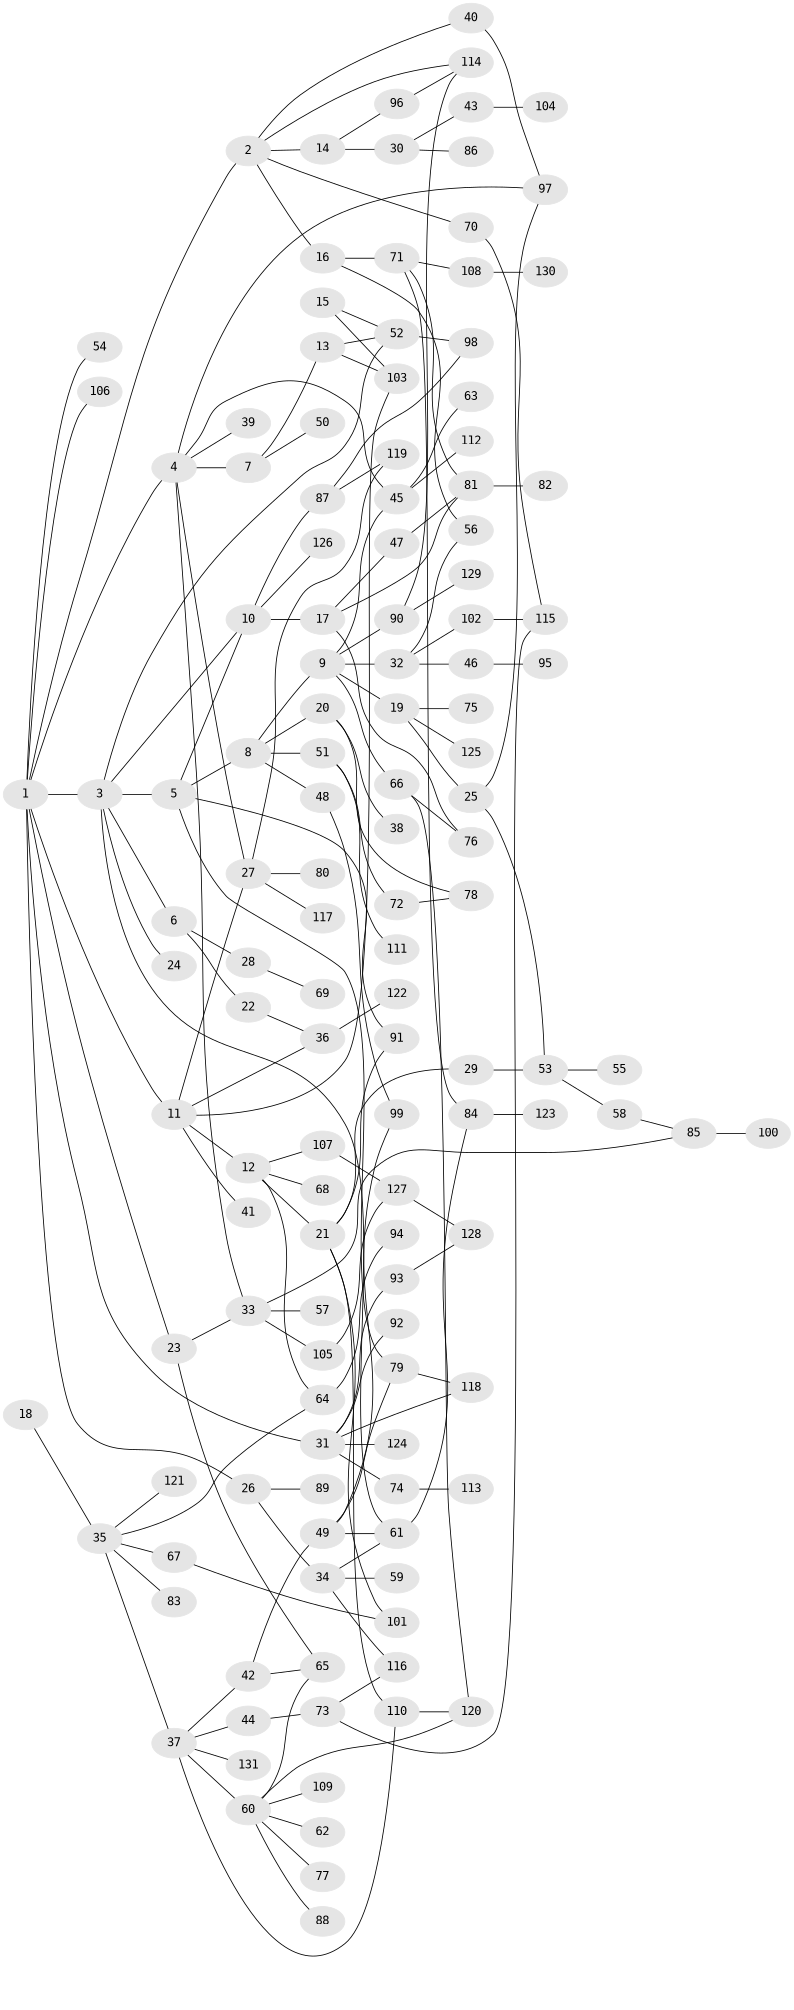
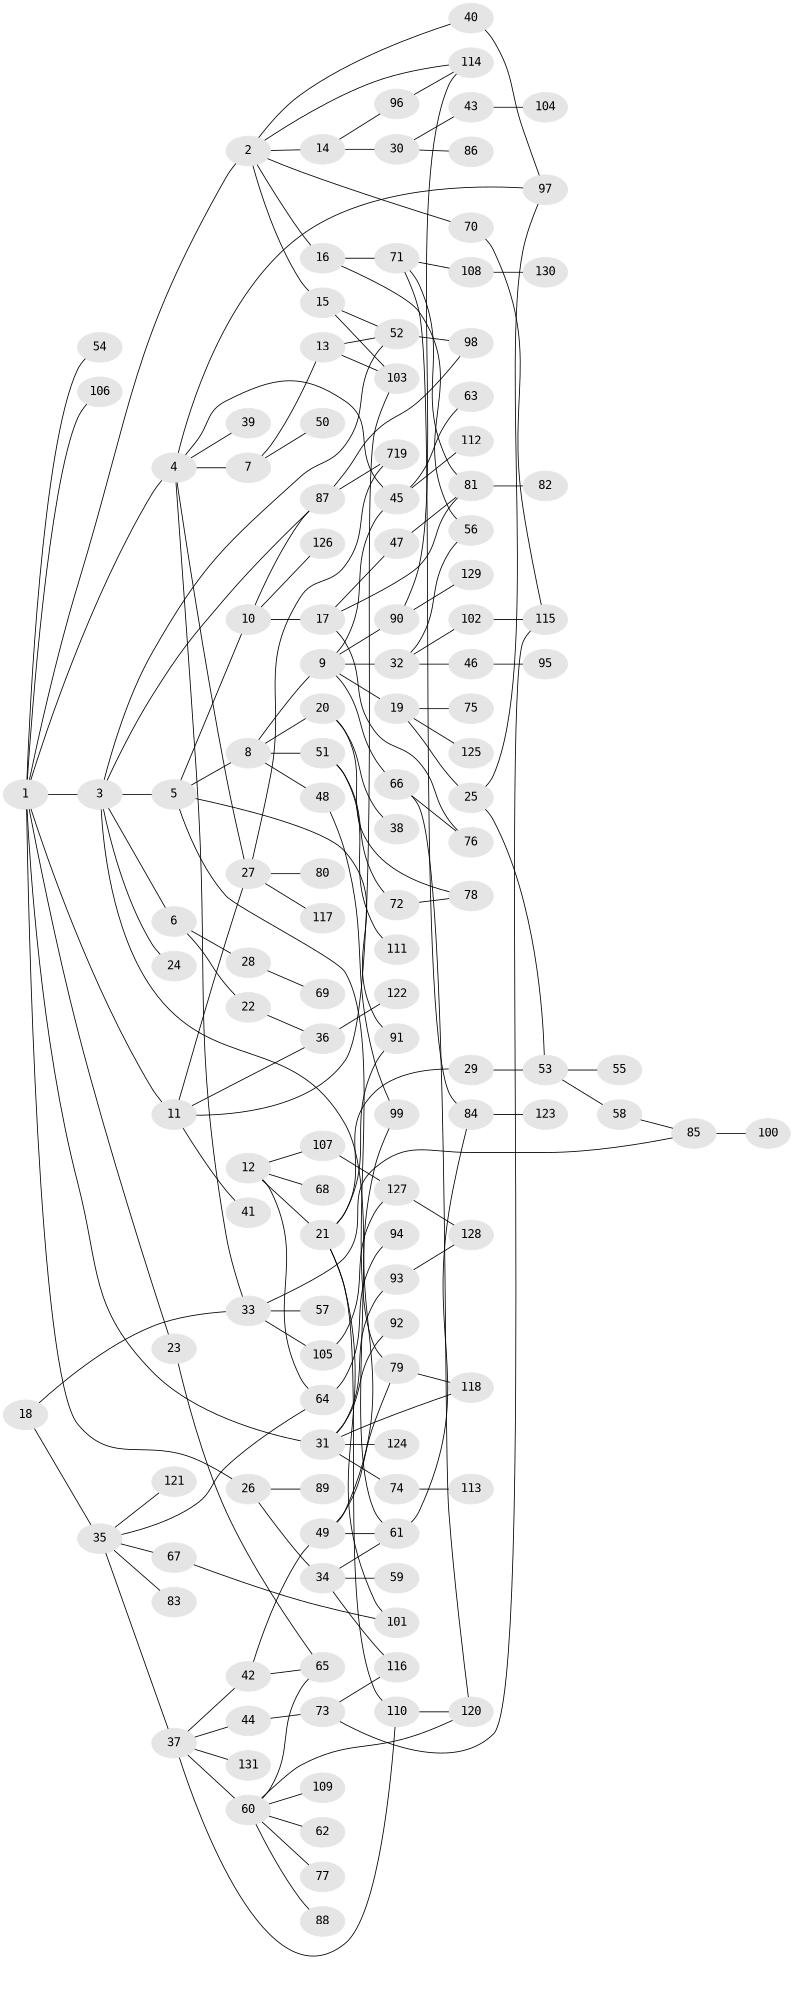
  graph {
    fontname="DejaVu Sans Mono"
    rankdir=LR
    node [color=gray90 fontname="DejaVu Sans Mono" style=filled]
    edge [fontname="DejaVu Sans Mono"]
    1
    2
    3
    4
    11
    23
    26
    31
    54
    106
    14
    15
    16
    40
    70
    114
    5
    6
    10
    24
    52
    61
    7
    27
    33
    39
    45
    97
    12
    36
    41
    103
    65
    34
    89
    74
    92
    93
    118
    124
    30
    96
    56
    71
    115
    8
    79
    91
    22
    28
    17
    87
    126
    98
    84
    13
    50
    80
    117
-   119
+   119 [label=719]
    57
    85
    105
    63
    112
    9
    20
    48
    51
    18
    35
    69
    19
    32
    66
    90
    38
    78
    99
    111
    72
    25
    75
    125
    46
    102
    76
    120
    129
    47
    81
    21
    64
    68
    107
    122
    29
    101
    110
    94
    127
    43
    86
    108
    82
    37
    67
    83
    121
    53
    55
    58
    59
    116
    104
    113
    128
    95
    100
    42
    44
    60
    131
    49
    73
    62
    77
    88
    109
    123
    130
    1 -- 2
    1 -- 3
    1 -- 4
    1 -- 11
    1 -- 23
    1 -- 26
    1 -- 31
    1 -- 54
    1 -- 106
    2 -- 14
+   2 -- 15
    2 -- 16
    2 -- 40
    2 -- 70
    2 -- 114
    3 -- 5
    3 -- 6
-   3 -- 10
+   3 -- 87
    3 -- 24
    3 -- 52
    3 -- 61
    4 -- 7
    4 -- 27
    4 -- 33
    4 -- 39
    4 -- 45
    4 -- 97
    11 -- 27
-   11 -- 12
    11 -- 36
    11 -- 41
    11 -- 103
    23 -- 65
    26 -- 34
    26 -- 89
    31 -- 74
    31 -- 92
    31 -- 93
    31 -- 118
    31 -- 124
    14 -- 30
    14 -- 96
    15 -- 52
    15 -- 103
    16 -- 56
    16 -- 71
    40 -- 97
    70 -- 115
    5 -- 10
    5 -- 8
    5 -- 79
    5 -- 91
    6 -- 22
    6 -- 28
    10 -- 17
    10 -- 87
    10 -- 126
    52 -- 98
    61 -- 84
    7 -- 13
    7 -- 50
    27 -- 80
    27 -- 117
    27 -- 119
    33 -- 57
    33 -- 85
    33 -- 105
    45 -- 63
    45 -- 112
    12 -- 21
    12 -- 64
    12 -- 68
    12 -- 107
    36 -- 122
    34 -- 61
    34 -- 59
    34 -- 116
    74 -- 113
    93 -- 128
    30 -- 43
    30 -- 86
    96 -- 114
    71 -- 84
    71 -- 81
    71 -- 108
    8 -- 9
    8 -- 20
    8 -- 48
    8 -- 51
    79 -- 118
    22 -- 36
    28 -- 69
    17 -- 76
    17 -- 47
    17 -- 81
    87 -- 98
    87 -- 119
    84 -- 123
    13 -- 52
    13 -- 103
    85 -- 100
    105 -- 127
    9 -- 45
    9 -- 19
    9 -- 32
    9 -- 66
    9 -- 90
    20 -- 38
    20 -- 78
    48 -- 99
    51 -- 111
    51 -- 72
-   23 -- 33
+   18 -- 33
    18 -- 35
    35 -- 64
    35 -- 37
    35 -- 67
    35 -- 83
    35 -- 121
    19 -- 25
    19 -- 75
    19 -- 125
    32 -- 56
    32 -- 46
    32 -- 102
    66 -- 76
    66 -- 120
    90 -- 114
    90 -- 129
    72 -- 78
    25 -- 97
    25 -- 53
    46 -- 95
    102 -- 115
    47 -- 81
    81 -- 82
    21 -- 91
    21 -- 29
    21 -- 101
    21 -- 110
    64 -- 94
    107 -- 127
    29 -- 53
    110 -- 120
    127 -- 128
    43 -- 104
    108 -- 130
    37 -- 110
    37 -- 42
    37 -- 44
    37 -- 60
    37 -- 131
    67 -- 101
    53 -- 55
    53 -- 58
    58 -- 85
    42 -- 65
    42 -- 49
    44 -- 73
    60 -- 65
    60 -- 120
    60 -- 62
    60 -- 77
    60 -- 88
    60 -- 109
    49 -- 61
    49 -- 79
    49 -- 99
    73 -- 115
    73 -- 116
  }
